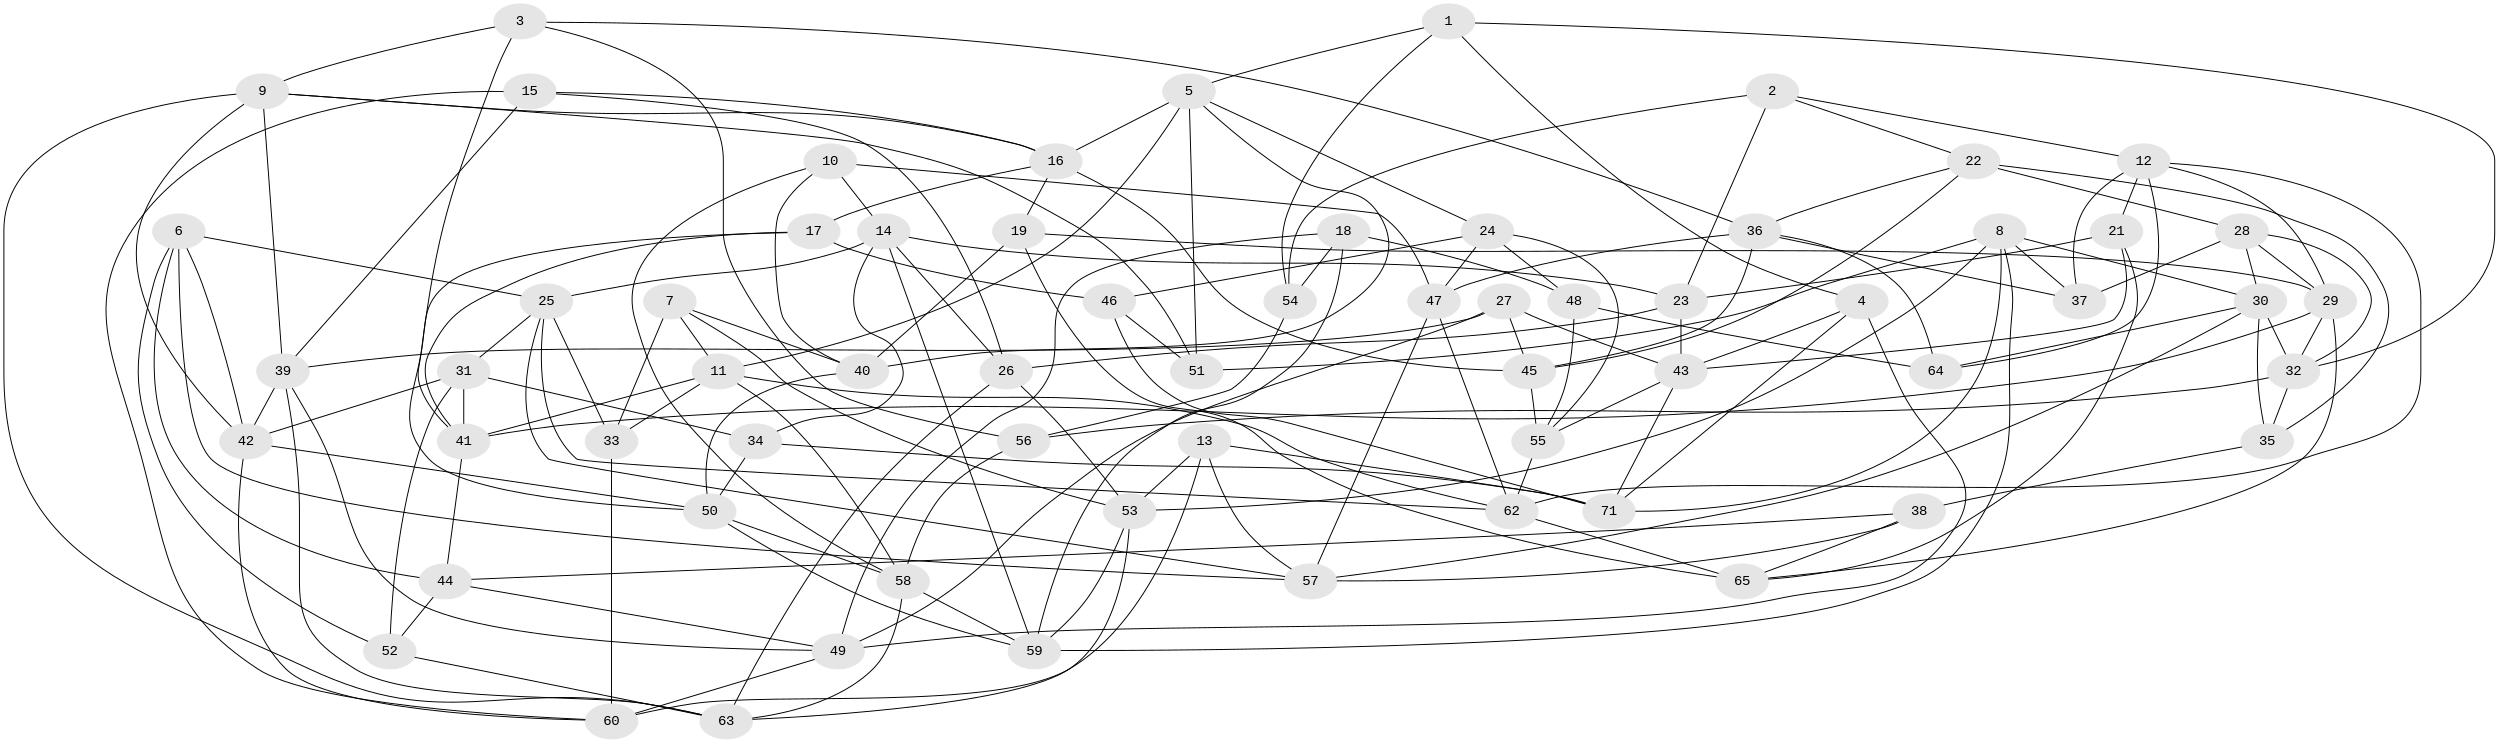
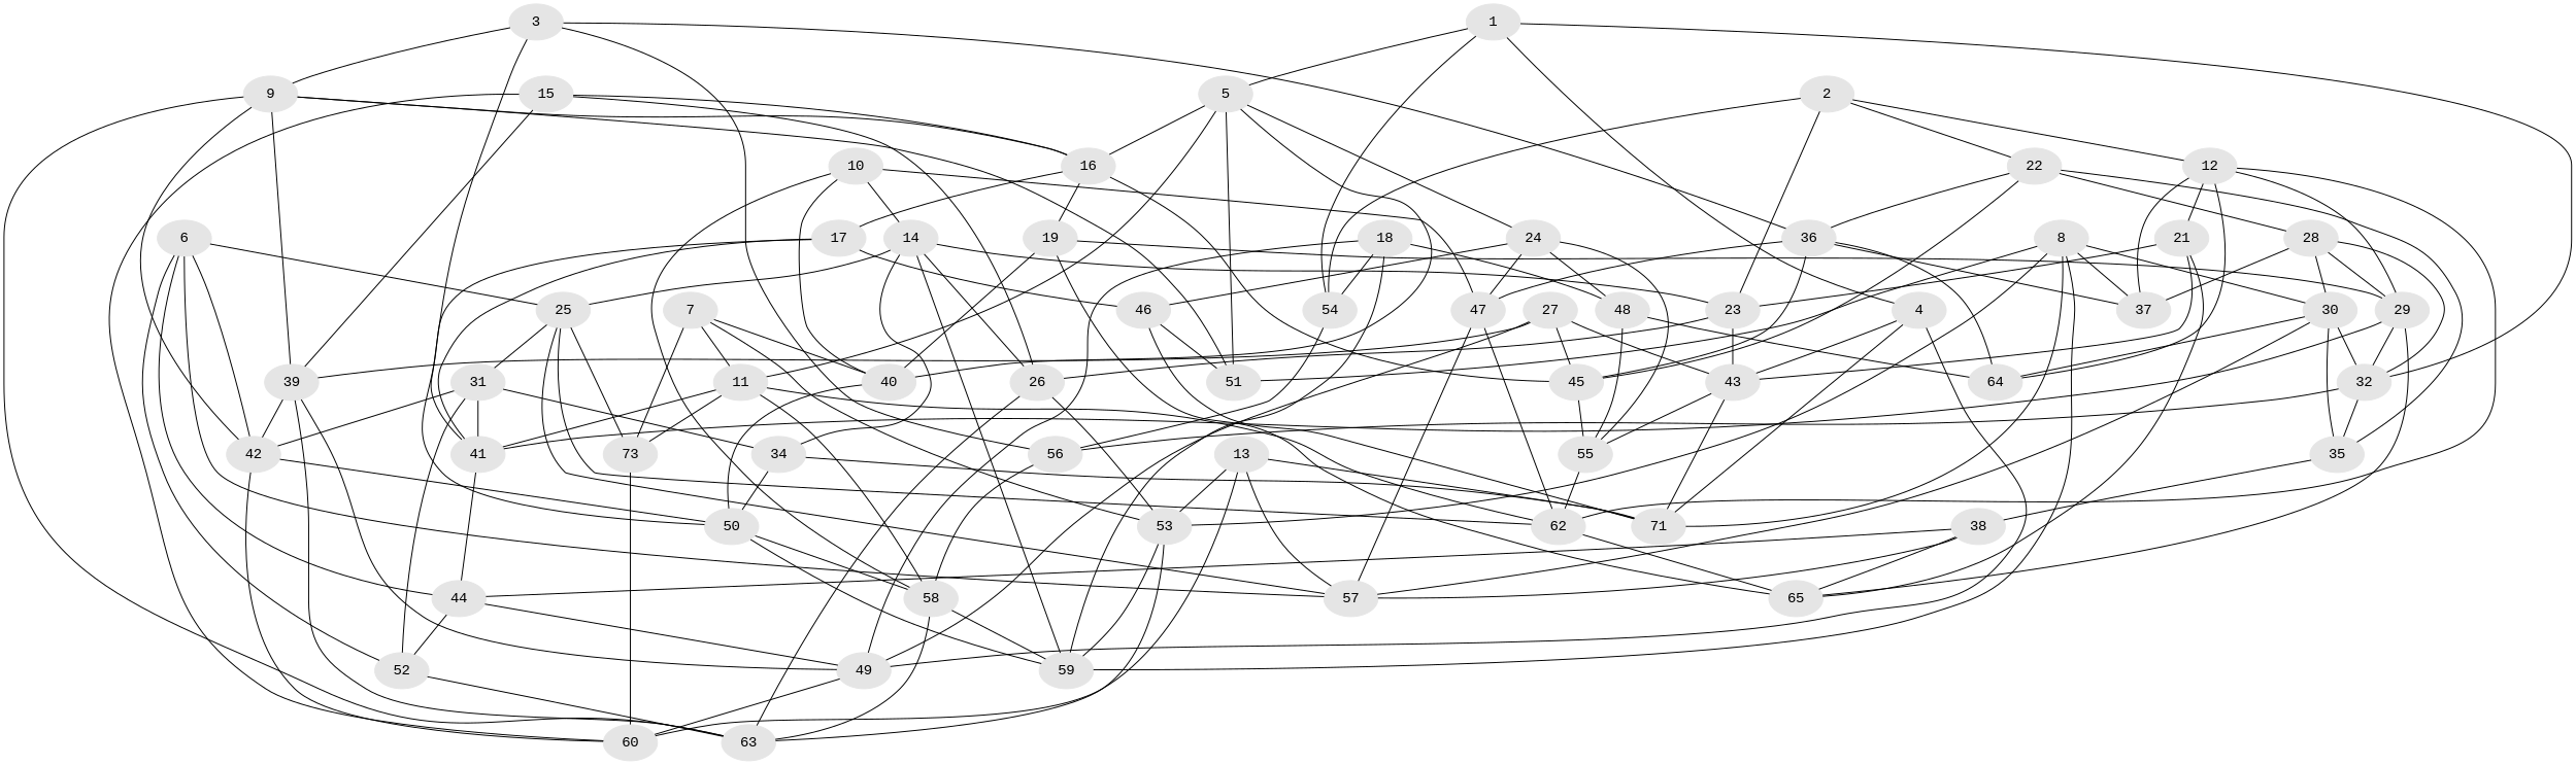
  graph {
    fontname="Liberation Mono"
    node [color=gray90 fontname="Liberation Mono" style=filled]
    edge [fontname="Liberation Mono" weight=1.0]
    1
    4
    5
    32
    54
    43
    49
    n8 [label=71]
    11
    16
    24
    40
    51
    56
    35
    2
    12
    22
    23
    37
    62
    21
    29
    64
    36
    45
    28
    26
    3
    9
    41
    42
    39
    63
    47
    44
    58
    55
    60
-   33
+   33 [label=73]
    17
    19
    46
    48
    50
    6
    25
    52
    57
    31
    7
    53
    59
    8
    30
    10
    14
    34
    65
    13
    15
    18
    38
    27
    1 -- 4
    1 -- 5
    1 -- 32
    1 -- 54
    4 -- 43
    4 -- 49
    4 -- n8
    5 -- 11
    5 -- 16
    5 -- 24
    5 -- 40
    5 -- 51
    32 -- 56
    32 -- 35
    54 -- 56
    43 -- n8
    43 -- 55
    49 -- 60
    11 -- 62
    11 -- 41
    11 -- 58
    11 -- 33
    16 -- 45
    16 -- 17
    16 -- 19
    24 -- 47 [weight=2.0]
    24 -- 55
    24 -- 46
    24 -- 48
    40 -- 50
    56 -- 58
    35 -- 38
    2 -- 54
    2 -- 12
    2 -- 22
    2 -- 23
    12 -- 37
    12 -- 62
    12 -- 21
    12 -- 29
    12 -- 64
    22 -- 35
    22 -- 36
    22 -- 45
    22 -- 28 [weight=2.0]
    23 -- 43
    23 -- 26 [weight=2.0]
    62 -- 65
    21 -- 43
    21 -- 23
    21 -- 65
    29 -- 32
    29 -- 41
    29 -- 65
    36 -- 37
    36 -- 64
    36 -- 45
    36 -- 47
    45 -- 55 [weight=2.0]
    28 -- 32
    28 -- 37
    28 -- 29
    28 -- 30
    26 -- 63
    26 -- 53
    3 -- 56
    3 -- 36
    3 -- 9
    3 -- 41
    9 -- 16
    9 -- 51
    9 -- 42
    9 -- 39
    9 -- 63
    41 -- 44
    42 -- 60
    42 -- 50
    39 -- 49
    39 -- 42
    39 -- 63
    47 -- 62
    47 -- 57
    44 -- 49
    44 -- 52
    58 -- 63
    58 -- 59
    55 -- 62
    33 -- 60 [weight=2.0]
    17 -- 41
    17 -- 46
    17 -- 50
    19 -- 40 [weight=2.0]
    19 -- 29
    19 -- 65 [weight=2.0]
    46 -- n8
    46 -- 51
    48 -- 64
    48 -- 55
    50 -- 58
    50 -- 59
    6 -- 42
    6 -- 44 [weight=2.0]
    6 -- 25
    6 -- 52
    6 -- 57
    25 -- 62
    25 -- 33
    25 -- 57
    25 -- 31
    52 -- 63
    31 -- 41
    31 -- 42
    31 -- 52
    31 -- 34
    7 -- 11
    7 -- 40
    7 -- 33
    7 -- 53
    53 -- 63
    53 -- 59
    8 -- n8
    8 -- 51
    8 -- 37
    8 -- 53
    8 -- 59
    8 -- 30
    30 -- 32
    30 -- 35
    30 -- 64
    30 -- 57
    10 -- 40
    10 -- 47
    10 -- 58
    10 -- 14
    14 -- 23
    14 -- 26
    14 -- 25
    14 -- 59
    14 -- 34
    34 -- n8
    34 -- 50
    13 -- n8
    13 -- 60
    13 -- 57
    13 -- 53
    15 -- 16
    15 -- 26
    15 -- 39
    15 -- 60
    18 -- 54
    18 -- 49
    18 -- 48
    18 -- 59
    38 -- 44
    38 -- 57
    38 -- 65
    27 -- 43
    27 -- 49
    27 -- 45
    27 -- 39
  }
